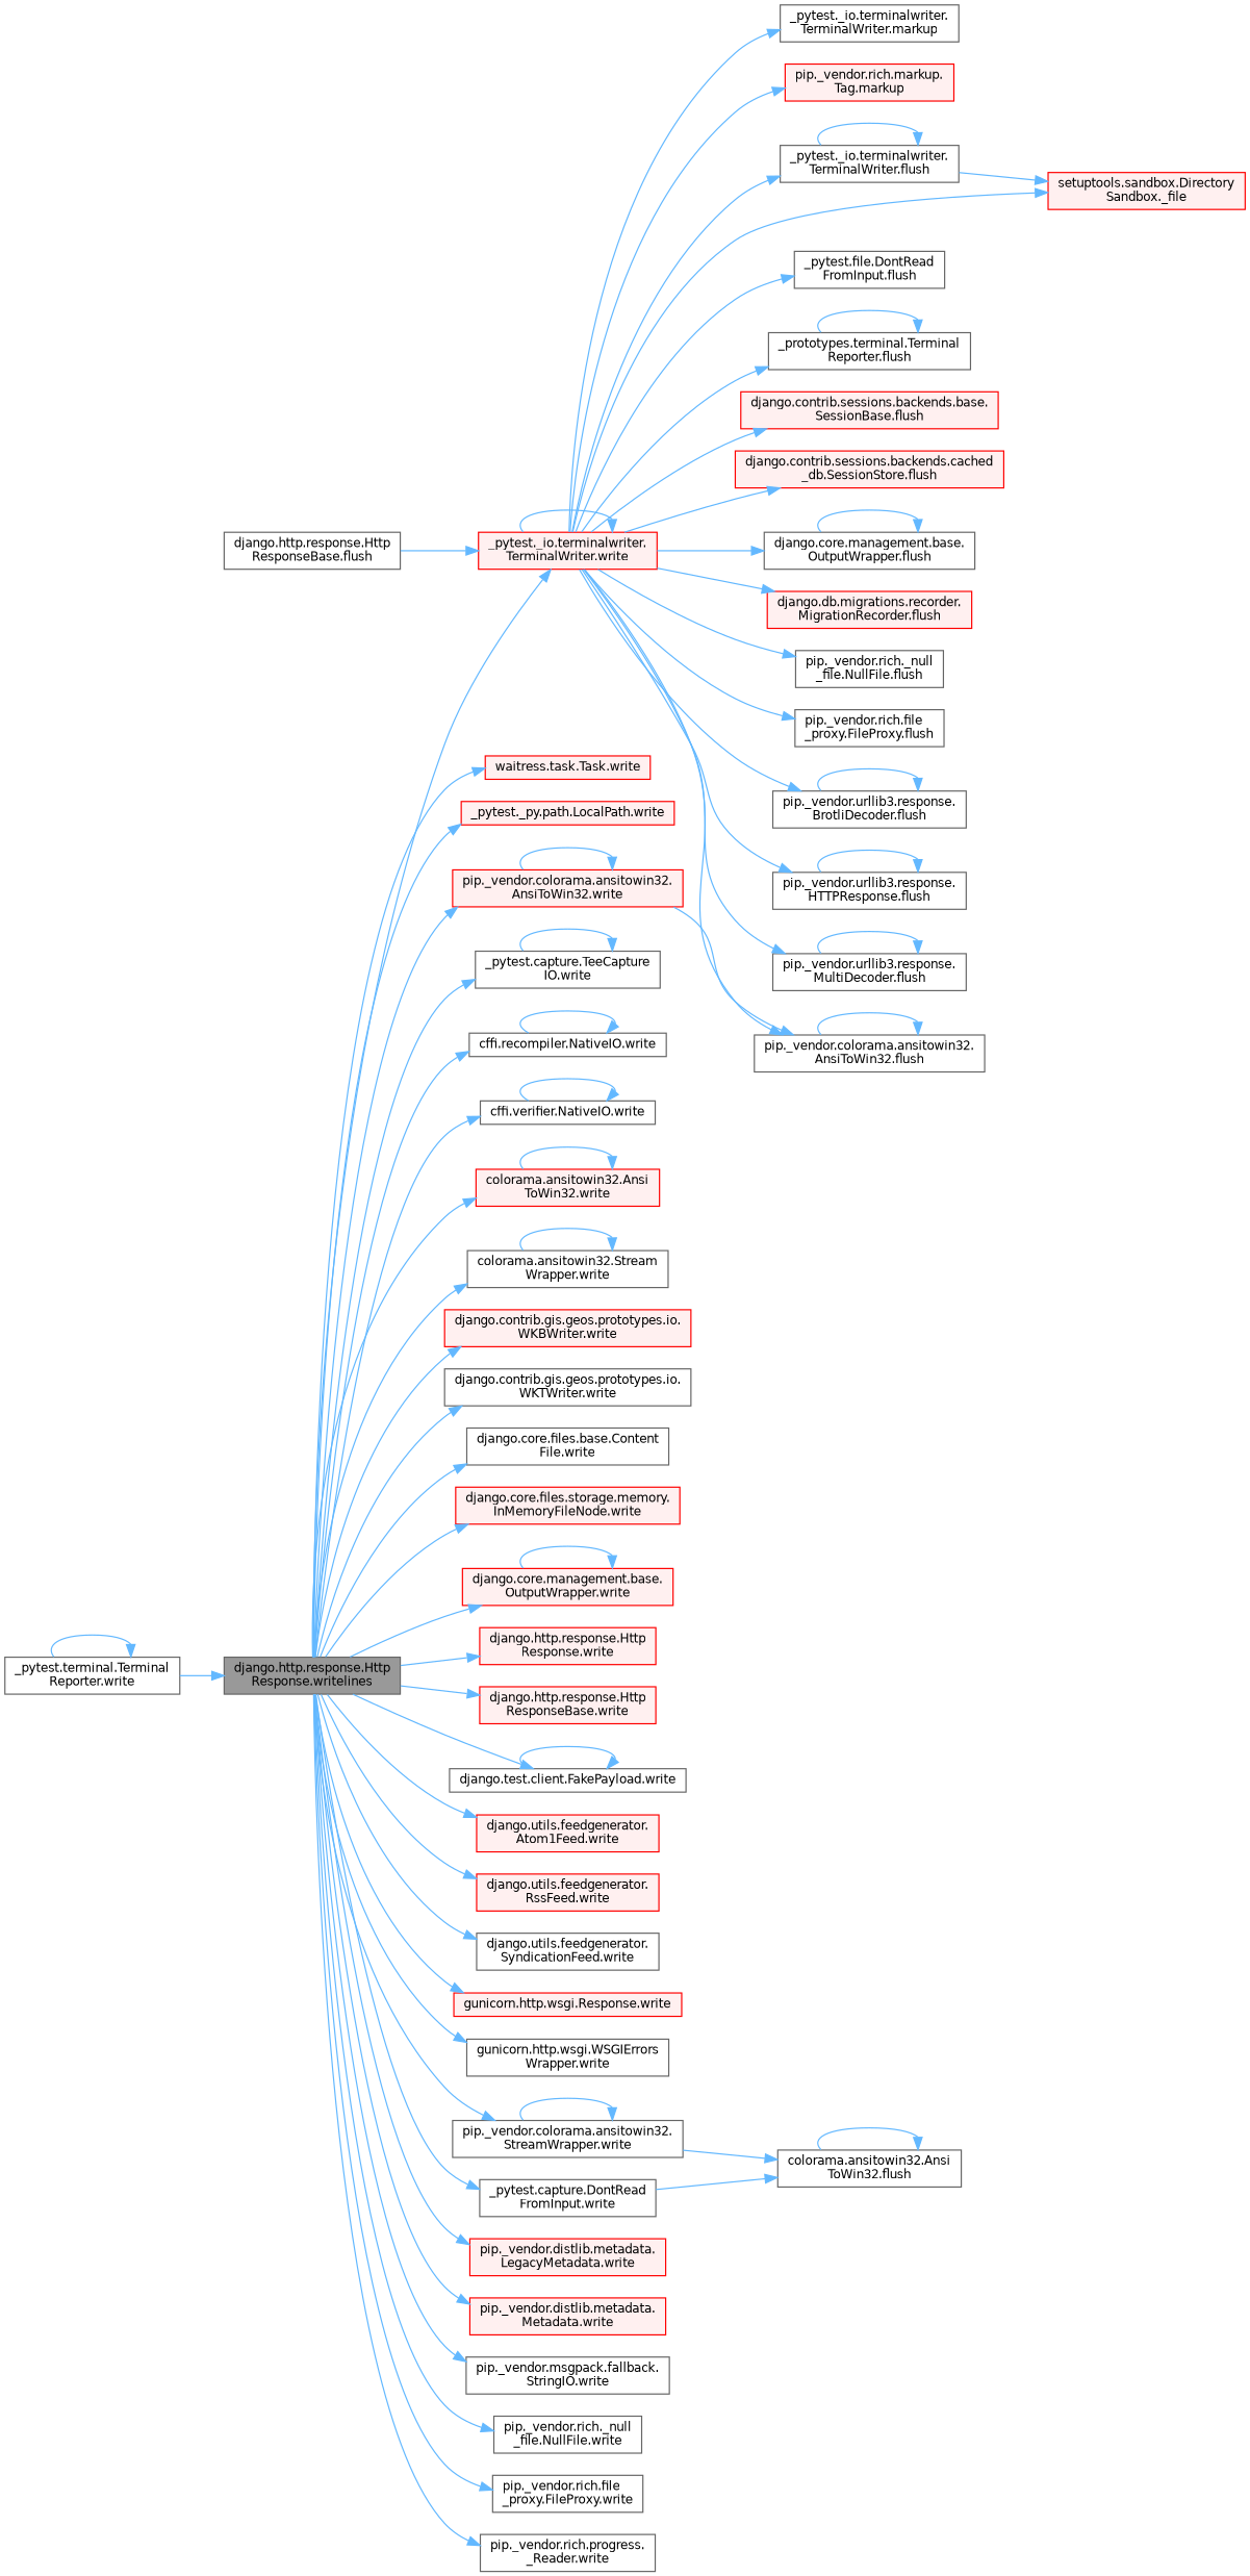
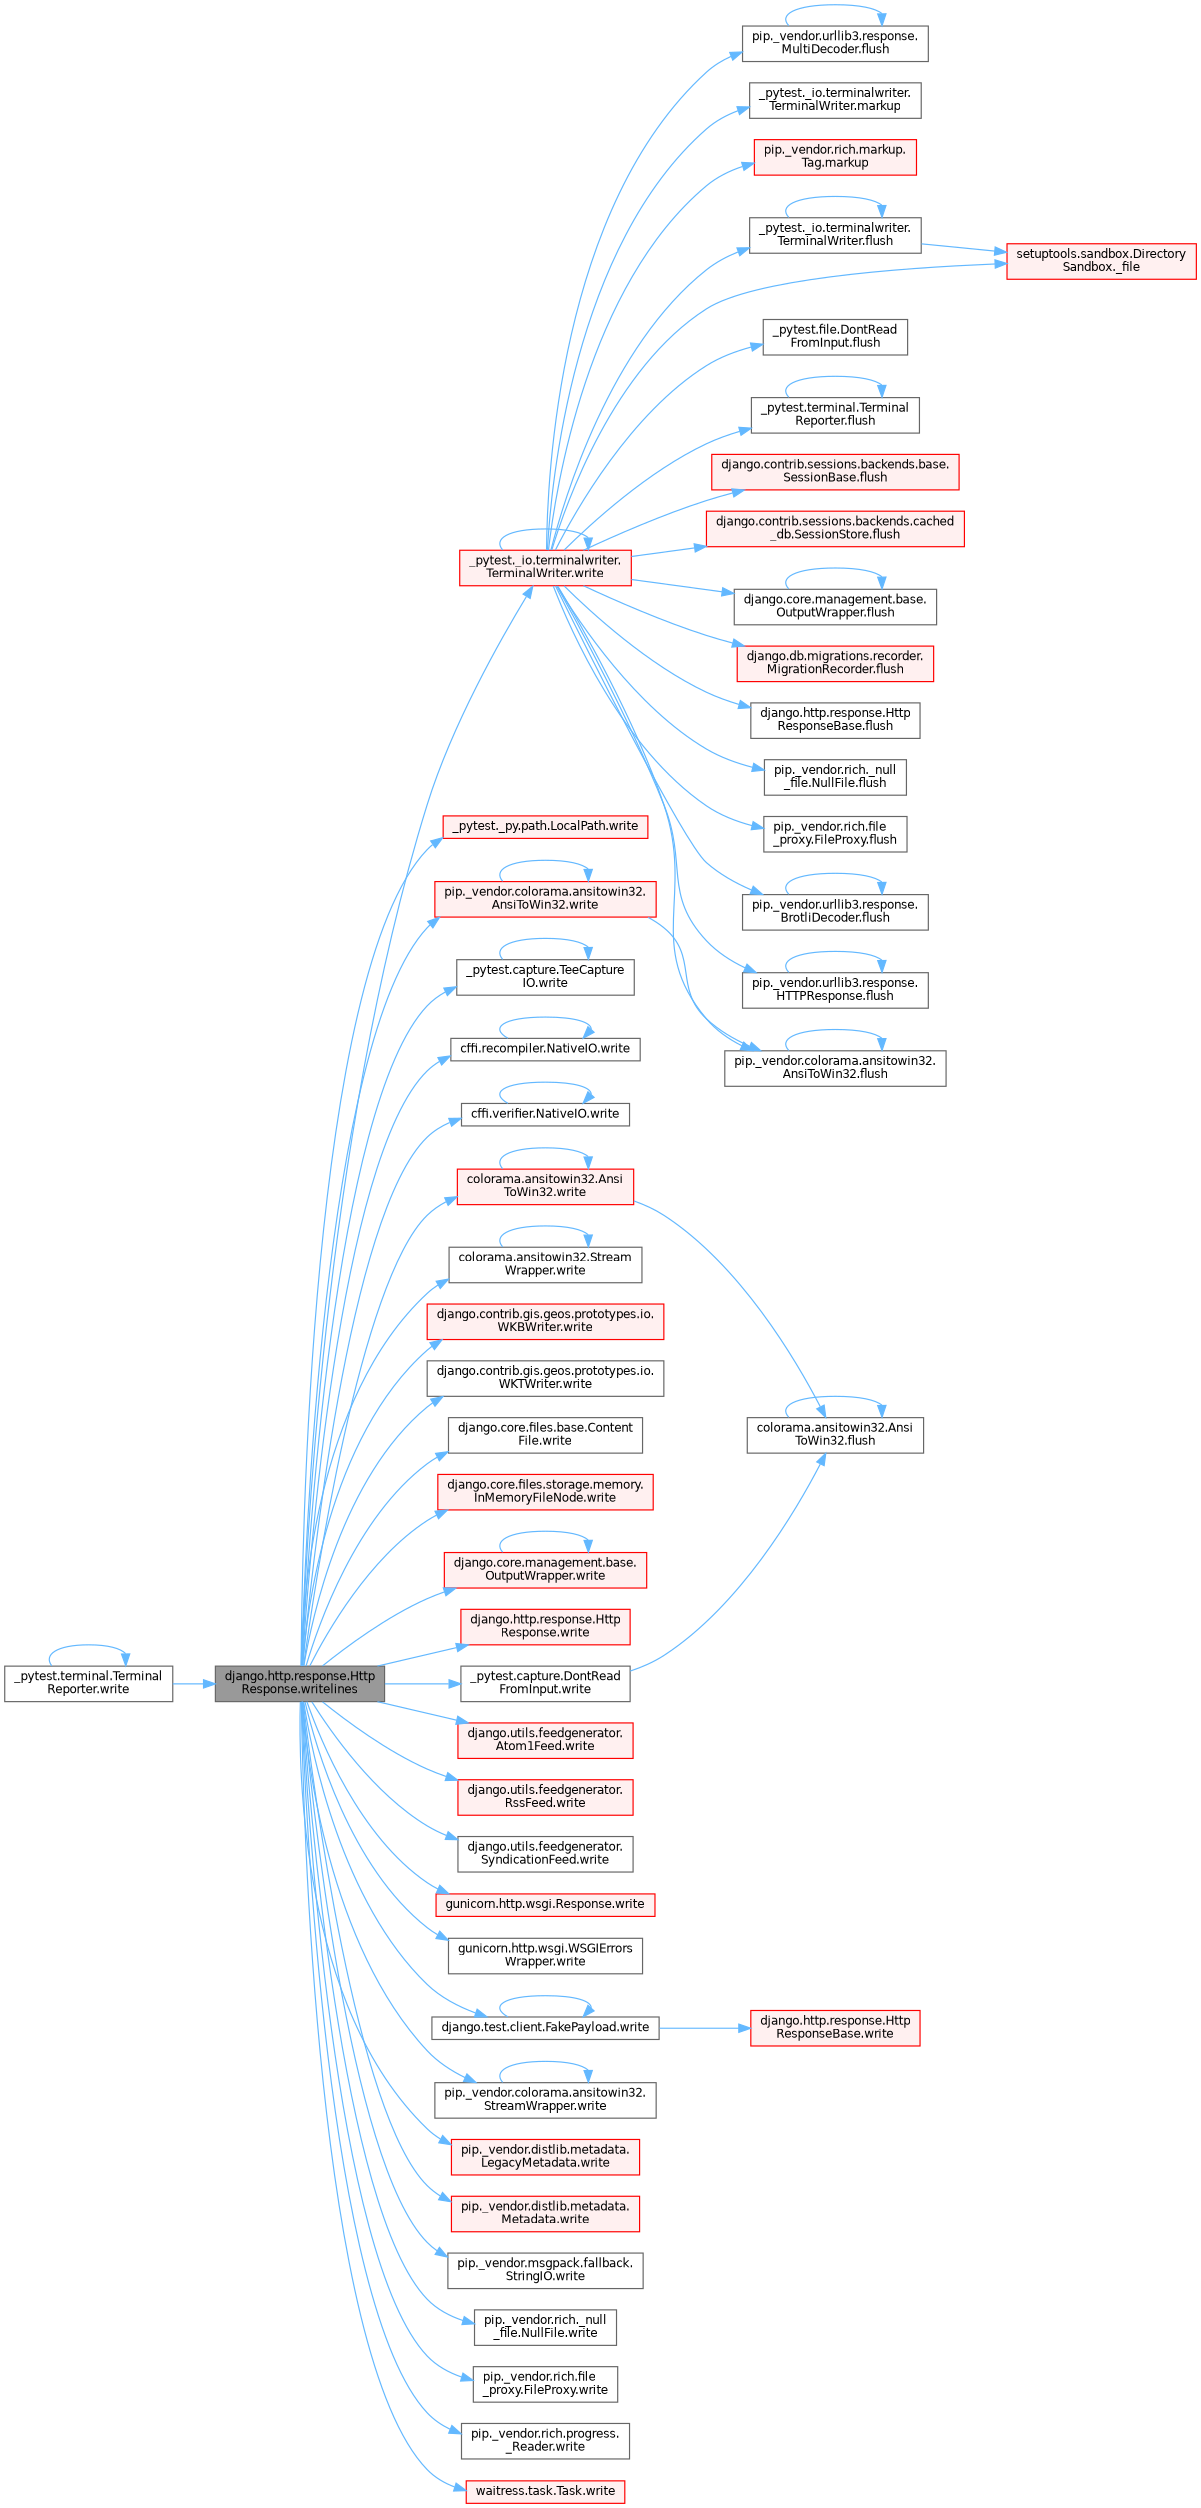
  digraph {
    rankdir=LR
    node [color=grey40 fillcolor=white fontname=Helvetica fontsize=10 shape=box style=filled]
    edge [color=steelblue1 fontname=Helvetica fontsize=10 labelfontname=Helvetica labelfontsize=10 style=solid]
    n1 [color=gray40 fillcolor=grey60 fontcolor=black height=0.2 label="django.http.response.Http\lResponse.writelines" width=0.4]
    n2 [color=red fillcolor="#FFF0F0" height=0.2 label="_pytest._io.terminalwriter.\lTerminalWriter.write" width=0.4]
    n3 [color=red fillcolor="#FFF0F0" height=0.2 label="_pytest._py.path.LocalPath.write" width=0.4]
    n4 [height=0.2 label="_pytest.capture.DontRead\lFromInput.write" width=0.4]
    n5 [height=0.2 label="_pytest.capture.TeeCapture\lIO.write" width=0.4]
    n6 [height=0.2 label="cffi.recompiler.NativeIO.write" width=0.4]
    n7 [height=0.2 label="cffi.verifier.NativeIO.write" width=0.4]
    n8 [color=red fillcolor="#FFF0F0" height=0.2 label="colorama.ansitowin32.Ansi\lToWin32.write" width=0.4]
    n9 [height=0.2 label="colorama.ansitowin32.Stream\lWrapper.write" width=0.4]
    n10 [color=red fillcolor="#FFF0F0" height=0.2 label="django.contrib.gis.geos.prototypes.io.\lWKBWriter.write" width=0.4]
    n11 [height=0.2 label="django.contrib.gis.geos.prototypes.io.\lWKTWriter.write" width=0.4]
    n12 [height=0.2 label="django.core.files.base.Content\lFile.write" width=0.4]
    n13 [color=red fillcolor="#FFF0F0" height=0.2 label="django.core.files.storage.memory.\lInMemoryFileNode.write" width=0.4]
    n14 [color=red fillcolor="#FFF0F0" height=0.2 label="django.core.management.base.\lOutputWrapper.write" width=0.4]
    n15 [color=red fillcolor="#FFF0F0" height=0.2 label="django.http.response.Http\lResponse.write" width=0.4]
    n16 [color=red fillcolor="#FFF0F0" height=0.2 label="django.http.response.Http\lResponseBase.write" width=0.4]
    n17 [height=0.2 label="django.test.client.FakePayload.write" width=0.4]
    n18 [color=red fillcolor="#FFF0F0" height=0.2 label="django.utils.feedgenerator.\lAtom1Feed.write" width=0.4]
    n19 [color=red fillcolor="#FFF0F0" height=0.2 label="django.utils.feedgenerator.\lRssFeed.write" width=0.4]
    n20 [height=0.2 label="django.utils.feedgenerator.\lSyndicationFeed.write" width=0.4]
    n21 [color=red fillcolor="#FFF0F0" height=0.2 label="gunicorn.http.wsgi.Response.write" width=0.4]
    n22 [height=0.2 label="gunicorn.http.wsgi.WSGIErrors\lWrapper.write" width=0.4]
    n23 [color=red fillcolor="#FFF0F0" height=0.2 label="pip._vendor.colorama.ansitowin32.\lAnsiToWin32.write" width=0.4]
    n24 [height=0.2 label="pip._vendor.colorama.ansitowin32.\lStreamWrapper.write" width=0.4]
    n25 [color=red fillcolor="#FFF0F0" height=0.2 label="pip._vendor.distlib.metadata.\lLegacyMetadata.write" width=0.4]
    n26 [color=red fillcolor="#FFF0F0" height=0.2 label="pip._vendor.distlib.metadata.\lMetadata.write" width=0.4]
    n27 [height=0.2 label="pip._vendor.msgpack.fallback.\lStringIO.write" width=0.4]
    n28 [height=0.2 label="pip._vendor.rich._null\l_file.NullFile.write" width=0.4]
    n29 [height=0.2 label="pip._vendor.rich.file\l_proxy.FileProxy.write" width=0.4]
    n30 [height=0.2 label="pip._vendor.rich.progress.\l_Reader.write" width=0.4]
    n31 [color=red fillcolor="#FFF0F0" height=0.2 label="waitress.task.Task.write" width=0.4]
    n32 [color=red fillcolor="#FFF0F0" height=0.2 label="setuptools.sandbox.Directory\lSandbox._file" width=0.4]
    n33 [height=0.2 label="_pytest._io.terminalwriter.\lTerminalWriter.flush" width=0.4]
    n34 [height=0.2 label="_pytest.file.DontRead\lFromInput.flush" width=0.4]
-   n35 [height=0.2 label="_prototypes.terminal.Terminal\lReporter.flush" width=0.4]
+   n35 [height=0.2 label="_pytest.terminal.Terminal\lReporter.flush" width=0.4]
    n36 [color=red fillcolor="#FFF0F0" height=0.2 label="django.contrib.sessions.backends.base.\lSessionBase.flush" width=0.4]
    n37 [color=red fillcolor="#FFF0F0" height=0.2 label="django.contrib.sessions.backends.cached\l_db.SessionStore.flush" width=0.4]
    n38 [height=0.2 label="django.core.management.base.\lOutputWrapper.flush" width=0.4]
    n39 [color=red fillcolor="#FFF0F0" height=0.2 label="django.db.migrations.recorder.\lMigrationRecorder.flush" width=0.4]
    n40 [height=0.2 label="django.http.response.Http\lResponseBase.flush" width=0.4]
    n41 [height=0.2 label="pip._vendor.colorama.ansitowin32.\lAnsiToWin32.flush" width=0.4]
    n42 [height=0.2 label="pip._vendor.rich._null\l_file.NullFile.flush" width=0.4]
    n43 [height=0.2 label="pip._vendor.rich.file\l_proxy.FileProxy.flush" width=0.4]
    n44 [height=0.2 label="pip._vendor.urllib3.response.\lBrotliDecoder.flush" width=0.4]
    n45 [height=0.2 label="pip._vendor.urllib3.response.\lHTTPResponse.flush" width=0.4]
    n46 [height=0.2 label="pip._vendor.urllib3.response.\lMultiDecoder.flush" width=0.4]
    n47 [height=0.2 label="_pytest._io.terminalwriter.\lTerminalWriter.markup" width=0.4]
    n48 [color=red fillcolor="#FFF0F0" height=0.2 label="pip._vendor.rich.markup.\lTag.markup" width=0.4]
    n49 [height=0.2 label="colorama.ansitowin32.Ansi\lToWin32.flush" width=0.4]
    n50 [height=0.2 label="_pytest.terminal.Terminal\lReporter.write" width=0.4]
    n1 -> n2
    n1 -> n3
    n1 -> n4
    n1 -> n5
    n1 -> n6
    n1 -> n7
    n1 -> n8
    n1 -> n9
    n1 -> n10
    n1 -> n11
    n1 -> n12
    n1 -> n13
    n1 -> n14
    n1 -> n15
-   n1 -> n16
+   n17 -> n16
    n1 -> n17
    n1 -> n18
    n1 -> n19
    n1 -> n20
    n1 -> n21
    n1 -> n22
    n1 -> n23
    n1 -> n24
    n1 -> n25
    n1 -> n26
    n1 -> n27
    n1 -> n28
    n1 -> n29
    n1 -> n30
    n1 -> n31
    n2 -> n2
    n2 -> n32
    n2 -> n33
    n2 -> n34
    n2 -> n35
    n2 -> n36
    n2 -> n37
    n2 -> n38
    n2 -> n39
-   n40 -> n2
+   n2 -> n40
    n2 -> n41
    n2 -> n42
    n2 -> n43
    n2 -> n44
    n2 -> n45
    n2 -> n46
    n2 -> n47
    n2 -> n48
    n4 -> n49
    n5 -> n5
    n6 -> n6
    n7 -> n7
    n8 -> n8
-   n24 -> n49
+   n8 -> n49
    n9 -> n9
    n14 -> n14
    n17 -> n17
    n23 -> n23
    n23 -> n41
    n24 -> n24
    n33 -> n32
    n33 -> n33
    n35 -> n35
    n38 -> n38
    n41 -> n41
    n44 -> n44
    n45 -> n45
    n46 -> n46
    n49 -> n49
    n50 -> n1
    n50 -> n50
  }
